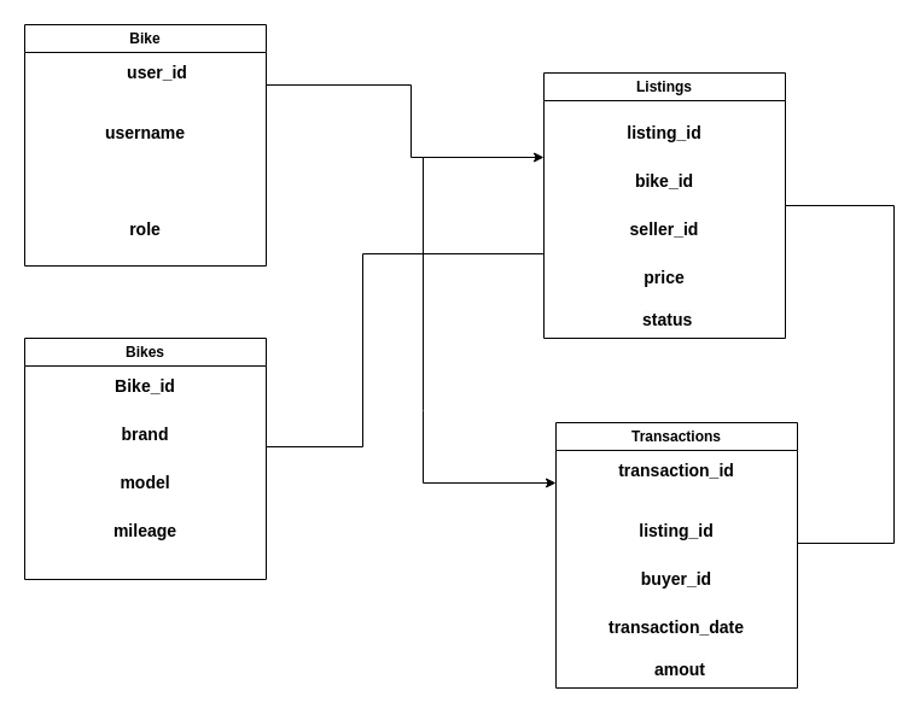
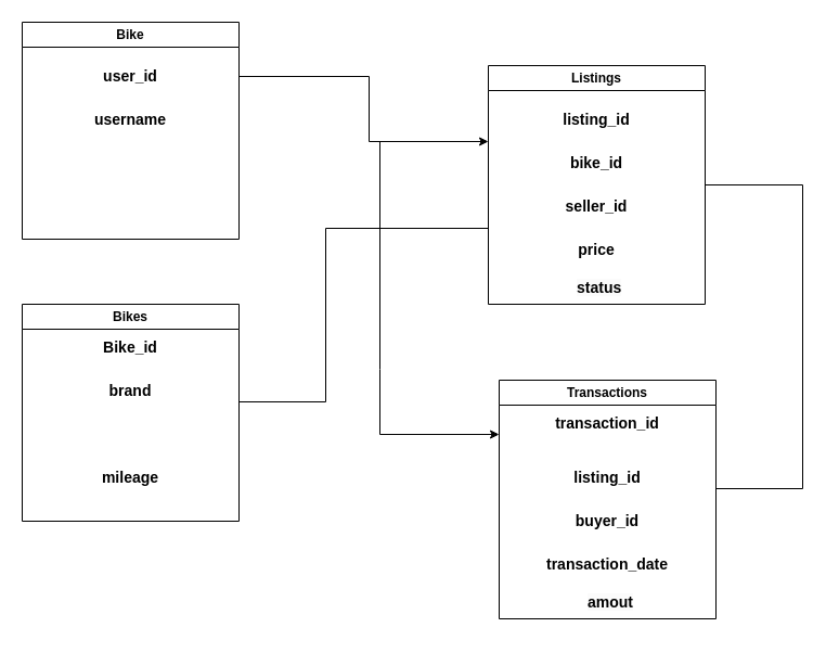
  <mxCell id="0" />
  <mxCell id="1" parent="0" />
  <mxCell id="2" value="Bike" style="swimlane;whiteSpace=wrap;html=1;" vertex="1" parent="1"><mxGeometry x="20" y="20" width="200" height="200" as="geometry" /></mxCell>
- <mxCell id="3" value="&lt;b&gt;&lt;font style=&quot;font-size: 14px;&quot;&gt;user_id&lt;/font&gt;&lt;/b&gt;" style="text;html=1;align=center;verticalAlign=middle;whiteSpace=wrap;rounded=0;" vertex="1" parent="2"><mxGeometry x="75" y="20" width="70" height="40" as="geometry" /></mxCell>
+ <mxCell id="3" value="&lt;b&gt;&lt;font style=&quot;font-size: 14px;&quot;&gt;user_id&lt;/font&gt;&lt;/b&gt;" style="text;html=1;align=center;verticalAlign=middle;whiteSpace=wrap;rounded=0;" vertex="1" parent="2"><mxGeometry x="65" y="30" width="70" height="40" as="geometry" /></mxCell>
  <mxCell id="4" value="&lt;font style=&quot;font-size: 14px;&quot;&gt;&lt;b&gt;username&lt;/b&gt;&lt;/font&gt;" style="text;html=1;align=center;verticalAlign=middle;whiteSpace=wrap;rounded=0;" vertex="1" parent="2"><mxGeometry x="65" y="70" width="70" height="40" as="geometry" /></mxCell>
- <mxCell id="5" value="&lt;font style=&quot;font-size: 14px;&quot;&gt;&lt;b&gt;role&lt;/b&gt;&lt;/font&gt;" style="text;html=1;align=center;verticalAlign=middle;whiteSpace=wrap;rounded=0;" vertex="1" parent="2"><mxGeometry x="65" y="150" width="70" height="40" as="geometry" /></mxCell>
  <mxCell id="6" value="Bikes" style="swimlane;whiteSpace=wrap;html=1;" vertex="1" parent="1"><mxGeometry x="20" y="280" width="200" height="200" as="geometry" /></mxCell>
  <mxCell id="7" value="&lt;font style=&quot;font-size: 14px;&quot;&gt;&lt;b&gt;Bike_id&lt;/b&gt;&lt;/font&gt;" style="text;html=1;align=center;verticalAlign=middle;whiteSpace=wrap;rounded=0;" vertex="1" parent="6"><mxGeometry x="65" y="20" width="70" height="40" as="geometry" /></mxCell>
  <mxCell id="8" value="&lt;font style=&quot;font-size: 14px;&quot;&gt;&lt;b&gt;brand&lt;/b&gt;&lt;/font&gt;" style="text;html=1;align=center;verticalAlign=middle;whiteSpace=wrap;rounded=0;" vertex="1" parent="6"><mxGeometry x="65" y="60" width="70" height="40" as="geometry" /></mxCell>
- <mxCell id="9" value="&lt;font style=&quot;font-size: 14px;&quot;&gt;&lt;b&gt;model&lt;/b&gt;&lt;/font&gt;" style="text;html=1;align=center;verticalAlign=middle;whiteSpace=wrap;rounded=0;" vertex="1" parent="6"><mxGeometry x="65" y="100" width="70" height="40" as="geometry" /></mxCell>
  <mxCell id="10" value="&lt;font style=&quot;font-size: 14px;&quot;&gt;&lt;b&gt;mileage&lt;/b&gt;&lt;/font&gt;" style="text;html=1;align=center;verticalAlign=middle;whiteSpace=wrap;rounded=0;" vertex="1" parent="6"><mxGeometry x="65" y="140" width="70" height="40" as="geometry" /></mxCell>
  <mxCell id="11" value="Listings" style="swimlane;whiteSpace=wrap;html=1;" vertex="1" parent="1"><mxGeometry x="450" y="60" width="200" height="220" as="geometry" /></mxCell>
  <mxCell id="12" value="&lt;b&gt;&lt;font style=&quot;font-size: 14px;&quot;&gt;listing_id&lt;/font&gt;&lt;/b&gt;" style="text;html=1;align=center;verticalAlign=middle;whiteSpace=wrap;rounded=0;" vertex="1" parent="11"><mxGeometry x="65" y="30" width="70" height="40" as="geometry" /></mxCell>
  <mxCell id="13" value="&lt;font style=&quot;font-size: 14px;&quot;&gt;&lt;b&gt;bike_id&lt;/b&gt;&lt;/font&gt;" style="text;html=1;align=center;verticalAlign=middle;whiteSpace=wrap;rounded=0;" vertex="1" parent="11"><mxGeometry x="65" y="70" width="70" height="40" as="geometry" /></mxCell>
  <mxCell id="14" value="&lt;b&gt;&lt;font style=&quot;font-size: 14px;&quot;&gt;seller_id&lt;/font&gt;&lt;/b&gt;" style="text;html=1;align=center;verticalAlign=middle;whiteSpace=wrap;rounded=0;" vertex="1" parent="11"><mxGeometry x="65" y="110" width="70" height="40" as="geometry" /></mxCell>
  <mxCell id="15" value="&lt;font style=&quot;font-size: 14px;&quot;&gt;&lt;b&gt;price&lt;/b&gt;&lt;/font&gt;" style="text;html=1;align=center;verticalAlign=middle;whiteSpace=wrap;rounded=0;" vertex="1" parent="11"><mxGeometry x="65" y="150" width="70" height="40" as="geometry" /></mxCell>
  <mxCell id="16" value="&lt;b style=&quot;forced-color-adjust: none; color: rgb(0, 0, 0); font-family: Helvetica; font-size: 14px; font-style: normal; font-variant-ligatures: normal; font-variant-caps: normal; letter-spacing: normal; orphans: 2; text-align: center; text-indent: 0px; text-transform: none; widows: 2; word-spacing: 0px; -webkit-text-stroke-width: 0px; white-space: normal; background-color: rgb(251, 251, 251); text-decoration-thickness: initial; text-decoration-style: initial; text-decoration-color: initial;&quot;&gt;status&lt;/b&gt;" style="text;whiteSpace=wrap;html=1;" vertex="1" parent="11"><mxGeometry x="80" y="190" width="70" height="40" as="geometry" /></mxCell>
  <mxCell id="17" value="Transactions" style="swimlane;whiteSpace=wrap;html=1;" vertex="1" parent="1"><mxGeometry x="460" y="350" width="200" height="220" as="geometry" /></mxCell>
  <mxCell id="18" value="&lt;b&gt;&lt;font style=&quot;font-size: 14px;&quot;&gt;transaction_id&lt;/font&gt;&lt;/b&gt;" style="text;html=1;align=center;verticalAlign=middle;whiteSpace=wrap;rounded=0;" vertex="1" parent="17"><mxGeometry x="65" y="20" width="70" height="40" as="geometry" /></mxCell>
  <mxCell id="19" value="&lt;font style=&quot;font-size: 14px;&quot;&gt;&lt;b&gt;listing_id&lt;/b&gt;&lt;/font&gt;" style="text;html=1;align=center;verticalAlign=middle;whiteSpace=wrap;rounded=0;" vertex="1" parent="17"><mxGeometry x="65" y="70" width="70" height="40" as="geometry" /></mxCell>
  <mxCell id="20" value="&lt;b&gt;&lt;font style=&quot;font-size: 14px;&quot;&gt;buyer_id&lt;/font&gt;&lt;/b&gt;" style="text;html=1;align=center;verticalAlign=middle;whiteSpace=wrap;rounded=0;" vertex="1" parent="17"><mxGeometry x="65" y="110" width="70" height="40" as="geometry" /></mxCell>
  <mxCell id="21" value="&lt;font style=&quot;font-size: 14px;&quot;&gt;&lt;b&gt;transaction_date&lt;/b&gt;&lt;/font&gt;" style="text;html=1;align=center;verticalAlign=middle;whiteSpace=wrap;rounded=0;" vertex="1" parent="17"><mxGeometry x="65" y="150" width="70" height="40" as="geometry" /></mxCell>
  <mxCell id="22" value="&lt;b style=&quot;forced-color-adjust: none; color: rgb(0, 0, 0); font-family: Helvetica; font-size: 14px; font-style: normal; font-variant-ligatures: normal; font-variant-caps: normal; letter-spacing: normal; orphans: 2; text-align: center; text-indent: 0px; text-transform: none; widows: 2; word-spacing: 0px; -webkit-text-stroke-width: 0px; white-space: normal; background-color: rgb(251, 251, 251); text-decoration-thickness: initial; text-decoration-style: initial; text-decoration-color: initial;&quot;&gt;amout&lt;/b&gt;" style="text;whiteSpace=wrap;html=1;" vertex="1" parent="17"><mxGeometry x="80" y="190" width="70" height="40" as="geometry" /></mxCell>
  <mxCell id="23" value="" style="endArrow=classic;html=1;rounded=0;exitX=1;exitY=0.25;exitDx=0;exitDy=0;" edge="1" parent="1" source="2"><mxGeometry width="50" height="50" relative="1" as="geometry"><mxPoint x="520" y="340" as="sourcePoint" /><mxPoint x="450" y="130" as="targetPoint" /><Array as="points"><mxPoint x="340" y="70" /><mxPoint x="340" y="130" /></Array></mxGeometry></mxCell>
  <mxCell id="24" value="" style="endArrow=none;html=1;rounded=0;" edge="1" parent="1"><mxGeometry width="50" height="50" relative="1" as="geometry"><mxPoint x="220" y="370" as="sourcePoint" /><mxPoint x="450" y="210" as="targetPoint" /><Array as="points"><mxPoint x="300" y="370" /><mxPoint x="300" y="210" /></Array></mxGeometry></mxCell>
  <mxCell id="25" value="" style="endArrow=none;html=1;rounded=0;entryX=1;entryY=0.5;entryDx=0;entryDy=0;" edge="1" parent="1" target="11"><mxGeometry width="50" height="50" relative="1" as="geometry"><mxPoint x="660" y="450" as="sourcePoint" /><mxPoint x="930" y="260" as="targetPoint" /><Array as="points"><mxPoint x="740" y="450" /><mxPoint x="740" y="170" /></Array></mxGeometry></mxCell>
  <mxCell id="26" value="" style="endArrow=classic;html=1;rounded=0;" edge="1" parent="1"><mxGeometry width="50" height="50" relative="1" as="geometry"><mxPoint x="350" y="130" as="sourcePoint" /><mxPoint x="460" y="400" as="targetPoint" /><Array as="points"><mxPoint x="350" y="340" /><mxPoint x="350" y="400" /></Array></mxGeometry></mxCell>
